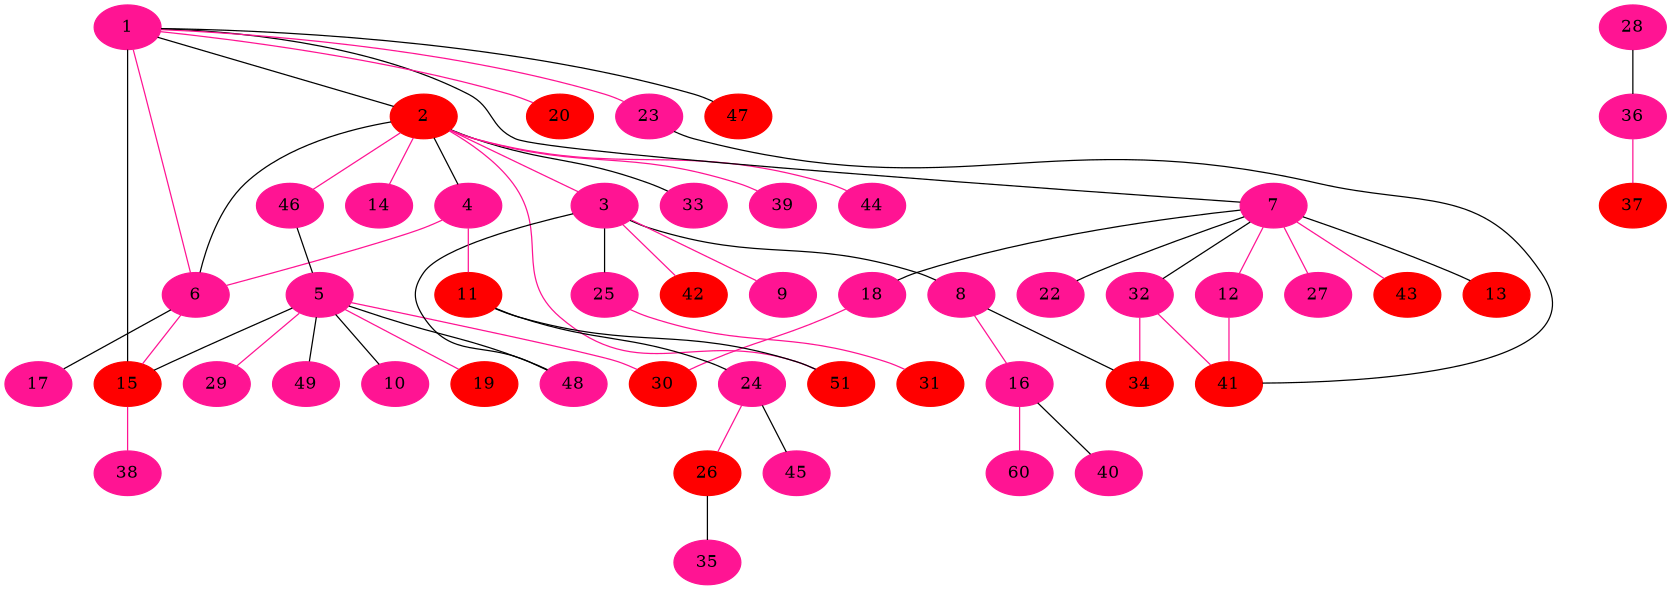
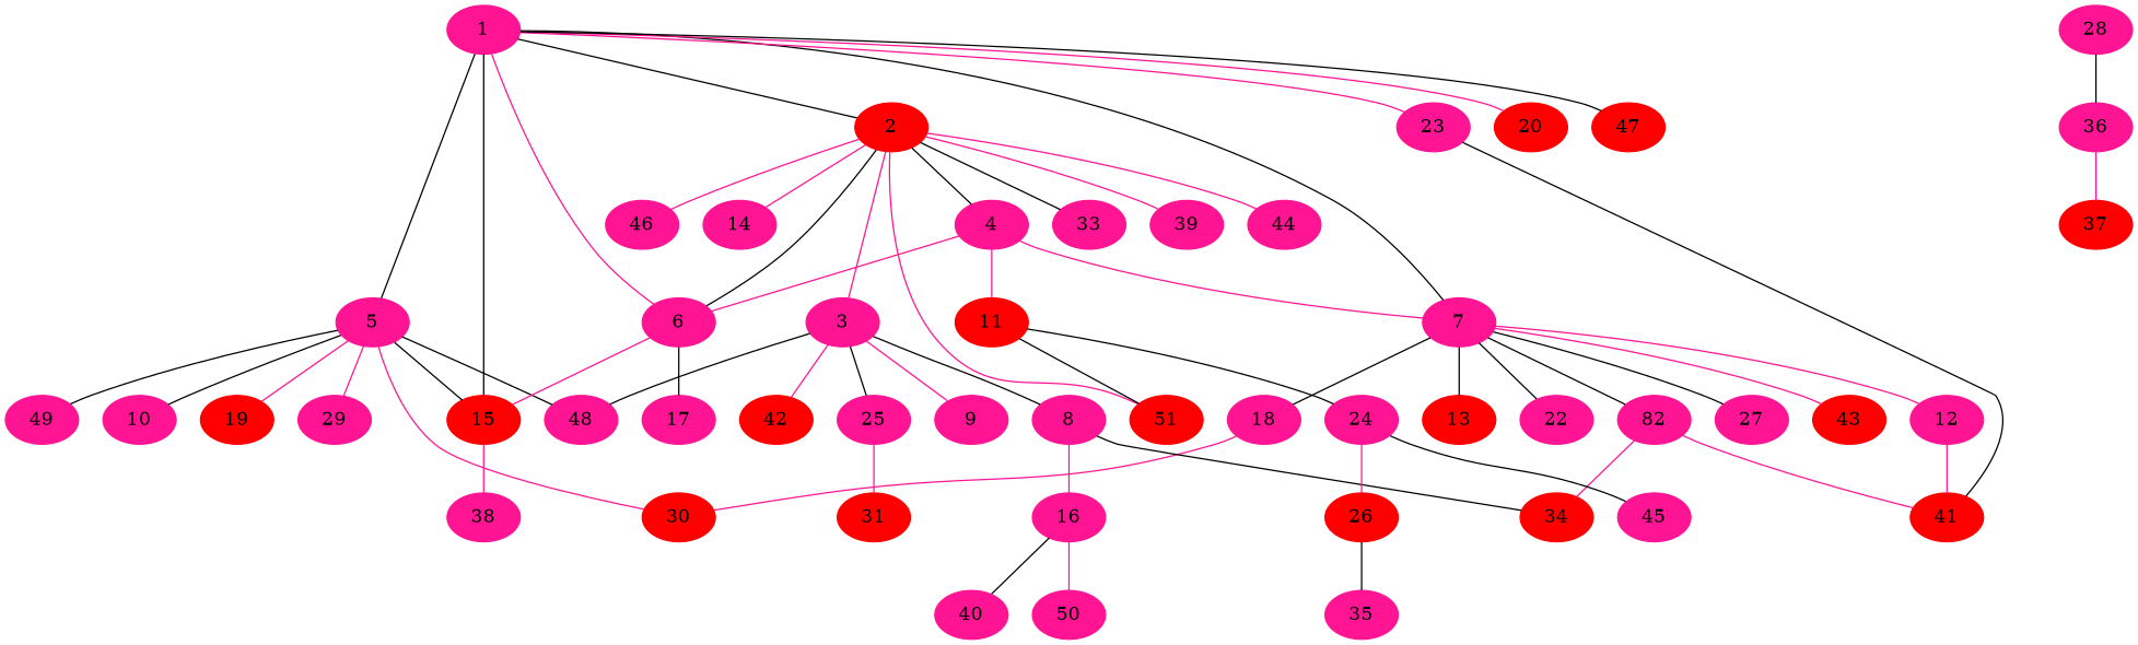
  graph {
    node [color=deeppink style=filled]
    edge [color=deeppink weight=1.0]
    2 [color=red]
    1
    5
    6
    7
    15 [color=red]
    20 [color=red]
    23
    47 [color=red]
    3
    4
    14
    33
    39
    44
    46
    51 [color=red]
    48
    10
    19 [color=red]
    29
    30 [color=red]
    49
    17
    12
    13 [color=red]
    18
    22
    27
-   32
+   32 [label=82]
    43 [color=red]
    38
    41 [color=red]
    8
    9
    25
    42 [color=red]
    11 [color=red]
    16
    34 [color=red]
    31 [color=red]
    24
    40
-   50 [label=60]
+   50
    26 [color=red]
    45
    28
    36
    37 [color=red]
    35
    2 -- 6 [color=black]
    2 -- 3
    2 -- 4 [color=black]
    2 -- 14
    2 -- 33 [color=black]
    2 -- 39
    2 -- 44
    2 -- 46
    2 -- 51
    1 -- 2 [color=black]
-   46 -- 5 [color=black]
+   1 -- 5 [color=black]
    1 -- 6
    1 -- 7 [color=black]
    1 -- 15 [color=black weight=12.0]
    1 -- 20
    1 -- 23
    1 -- 47 [color=black]
    5 -- 15 [color=black]
    5 -- 48 [color=black]
    5 -- 10 [color=black]
    5 -- 19
    5 -- 29
    5 -- 30
    5 -- 49 [color=black]
    6 -- 15
    6 -- 17 [color=black weight=4.0]
    7 -- 12
    7 -- 13 [color=black weight=3.0]
    7 -- 18 [color=black]
    7 -- 22 [color=black]
-   7 -- 27
+   7 -- 27 [color=black]
    7 -- 32 [color=black]
    7 -- 43
    15 -- 38
    23 -- 41 [color=black]
    3 -- 48 [color=black]
    3 -- 8 [color=black]
    3 -- 9
    3 -- 25 [color=black]
    3 -- 42
    4 -- 6
+   4 -- 7
    4 -- 11 [weight=3.0]
    12 -- 41
    18 -- 30
    32 -- 41
    32 -- 34 [weight=2.0]
    8 -- 16
    8 -- 34 [color=black]
    25 -- 31
    11 -- 51 [color=black]
    11 -- 24 [color=black]
    16 -- 40 [color=black]
    16 -- 50 [weight=2.0]
    24 -- 26
    24 -- 45 [color=black]
    26 -- 35 [color=black]
    28 -- 36 [color=black]
    36 -- 37
  }
